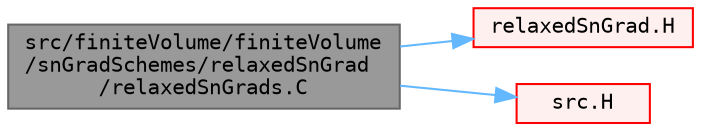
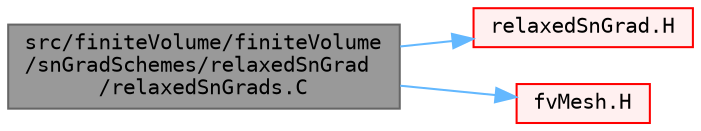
  digraph {
    rankdir=LR
    fontname="DejaVu Sans Mono"
    node [color=red fillcolor="#FFF0F0" fontname="DejaVu Sans Mono" fontsize=10 shape=box style=filled]
    edge [color=steelblue1 fontname="DejaVu Sans Mono" fontsize=10 labelfontname=Helvetica labelfontsize=10 style=solid]
    n1 [color=gray40 fillcolor=grey60 fontcolor=black height=0.2 label="src/finiteVolume/finiteVolume\l/snGradSchemes/relaxedSnGrad\l/relaxedSnGrads.C" width=0.4]
    n2 [height=0.2 label="relaxedSnGrad.H" width=0.4]
-   n3 [height=0.2 label="src.H" width=0.4]
+   n3 [height=0.2 label="fvMesh.H" width=0.4]
    n1 -> n2
    n1 -> n3
  }
